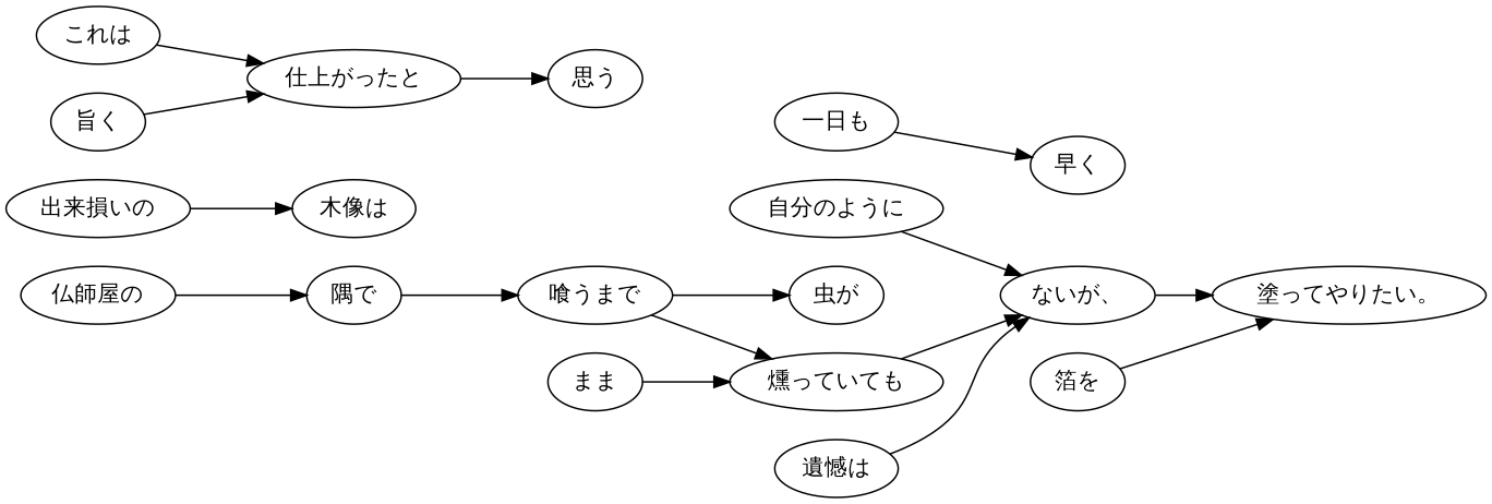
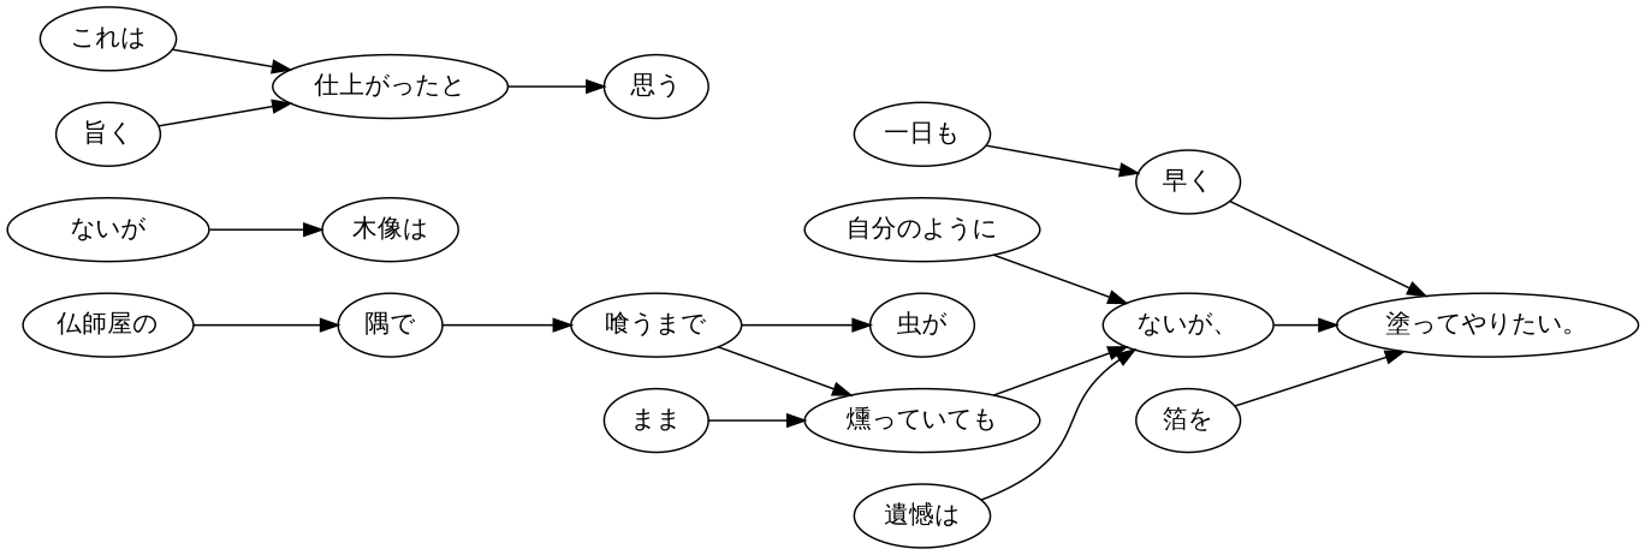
  digraph {
    fontname="Source Code Pro"
    rankdir=LR
    node [fontname="Source Code Pro"]
    edge [fontname="Source Code Pro"]
    n1 [label="自分のように"]
    n2 [label="ないが、"]
    n3 [label="塗ってやりたい。"]
-   n4 [label="出来損いの"]
+   n4 [label="ないが"]
    n5 [label="木像は"]
    n6 [label="仏師屋の"]
    n7 [label="隅で"]
    n8 [label="喰うまで"]
    n9 [label="虫が"]
    n10 [label="燻っていても"]
    n11 [label="まま"]
    n12 [label="遺憾は"]
    n13 [label="これは"]
    n14 [label="仕上がったと"]
    n15 [label="思う"]
    n16 [label="旨く"]
    n17 [label="一日も"]
    n18 [label="早く"]
    n19 [label="箔を"]
    n1 -> n2
    n2 -> n3
    n4 -> n5
    n6 -> n7
    n7 -> n8
    n8 -> n9
    n8 -> n10
    n10 -> n2
    n11 -> n10
    n12 -> n2
    n13 -> n14
    n14 -> n15
    n16 -> n14
    n17 -> n18
+   n18 -> n3
    n19 -> n3
  }
